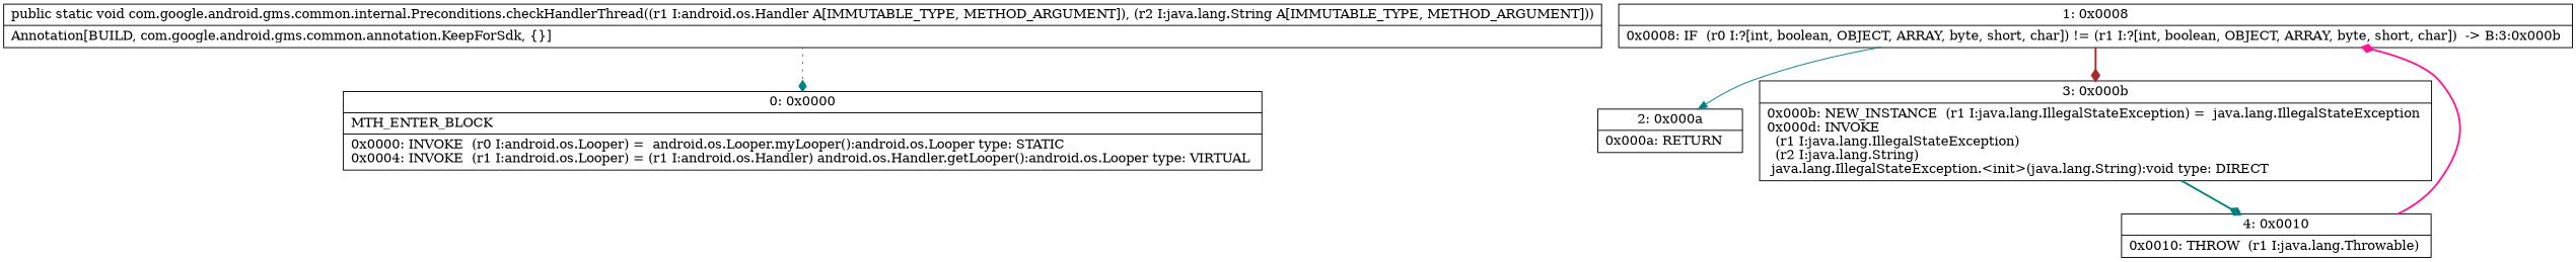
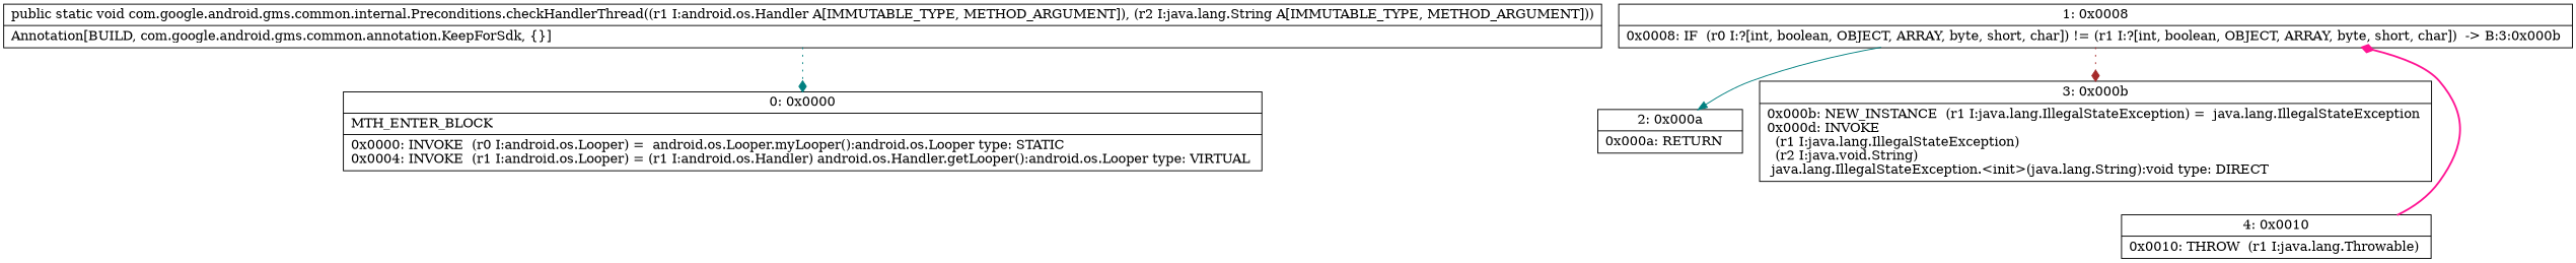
  digraph {
    node [shape=record]
    edge [arrowhead=diamond color=teal style=dotted]
    n1 [label="{0\:\ 0x0000|MTH_ENTER_BLOCK\l|0x0000: INVOKE  (r0 I:android.os.Looper) =  android.os.Looper.myLooper():android.os.Looper type: STATIC \l0x0004: INVOKE  (r1 I:android.os.Looper) = (r1 I:android.os.Handler) android.os.Handler.getLooper():android.os.Looper type: VIRTUAL \l}"]
    n2 [label="{1\:\ 0x0008|0x0008: IF  (r0 I:?[int, boolean, OBJECT, ARRAY, byte, short, char]) != (r1 I:?[int, boolean, OBJECT, ARRAY, byte, short, char])  \-\> B:3:0x000b \l}"]
    n3 [label="{2\:\ 0x000a|0x000a: RETURN   \l}"]
-   n4 [label="{3\:\ 0x000b|0x000b: NEW_INSTANCE  (r1 I:java.lang.IllegalStateException) =  java.lang.IllegalStateException \l0x000d: INVOKE  \l  (r1 I:java.lang.IllegalStateException)\l  (r2 I:java.lang.String)\l java.lang.IllegalStateException.\<init\>(java.lang.String):void type: DIRECT \l}"]
+   n4 [label="{3\:\ 0x000b|0x000b: NEW_INSTANCE  (r1 I:java.lang.IllegalStateException) =  java.lang.IllegalStateException \l0x000d: INVOKE  \l  (r1 I:java.lang.IllegalStateException)\l  (r2 I:java.void.String)\l java.lang.IllegalStateException.\<init\>(java.lang.String):void type: DIRECT \l}"]
    n5 [label="{4\:\ 0x0010|0x0010: THROW  (r1 I:java.lang.Throwable) \l}"]
    n6 [label="{public static void com.google.android.gms.common.internal.Preconditions.checkHandlerThread((r1 I:android.os.Handler A[IMMUTABLE_TYPE, METHOD_ARGUMENT]), (r2 I:java.lang.String A[IMMUTABLE_TYPE, METHOD_ARGUMENT]))  | Annotation[BUILD, com.google.android.gms.common.annotation.KeepForSdk, \{\}]\l}"]
    n2 -> n3 [arrowhead=normal style=solid]
-   n2 -> n4 [color=brown style=bold]
-   n4 -> n5 [style=bold]
+   n2 -> n4 [color=brown]
    n5 -> n2 [color=deeppink style=bold]
    n6 -> n1
  }
